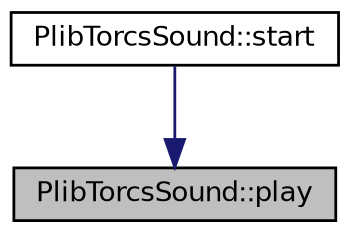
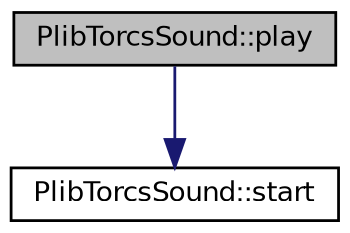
  digraph {
    rankdir=TB
    node [color=black fontname=Helvetica fontsize=10 shape=record style=filled]
    n1 [fillcolor=grey75 fontcolor=black height=0.2 label="PlibTorcsSound::play" width=0.4]
    n2 [fillcolor=white height=0.2 label="PlibTorcsSound::start" width=0.4]
-   n2 -> n1 [color=midnightblue fontname=Helvetica fontsize=10 labelfontname=Helvetica labelfontsize=10 style=solid]
+   n1 -> n2 [color=midnightblue fontname=Helvetica fontsize=10 labelfontname=Helvetica labelfontsize=10 style=solid]
  }
